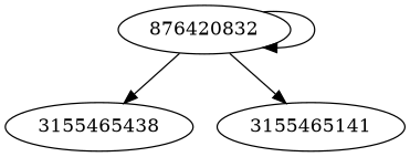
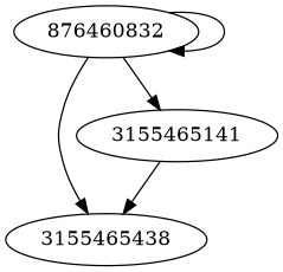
  digraph {
-   876460832 [label=876420832]
+   876460832
    3155465438
    3155465141
    876460832 -> 876460832
    876460832 -> 3155465438
    876460832 -> 3155465141
+   3155465141 -> 3155465438
  }
